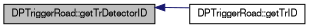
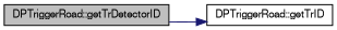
  digraph {
    rankdir=LR
    node [color=black fontname=FreeSans fontsize=10 shape=record]
    n1 [fillcolor=grey75 fontcolor=black height=0.2 label="DPTriggerRoad::getTrDetectorID" style=filled width=0.4]
    n2 [height=0.2 label="DPTriggerRoad::getTrID" width=0.4]
-   n2 -> n1 [color=midnightblue fontname=FreeSans fontsize=10 labelfontname=FreeSans labelfontsize=10 style=solid]
+   n1 -> n2 [color=midnightblue fontname=FreeSans fontsize=10 labelfontname=FreeSans labelfontsize=10 style=solid]
  }
